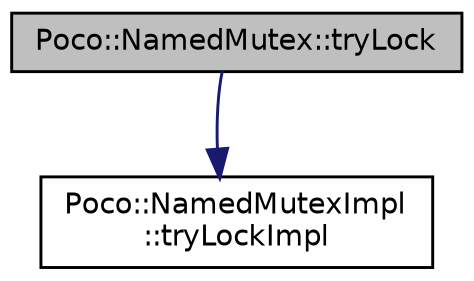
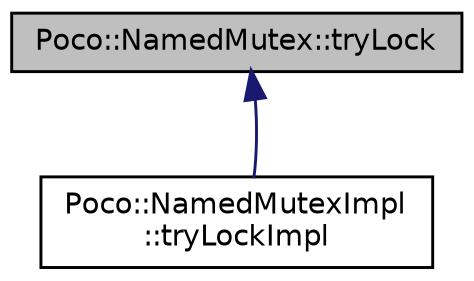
  digraph {
    rankdir=TB
    node [color=black fontname=Helvetica fontsize=10 shape=record style=filled]
    n1 [fillcolor=grey75 fontcolor=black height=0.2 label="Poco::NamedMutex::tryLock" width=0.4]
    n2 [fillcolor=white height=0.2 label="Poco::NamedMutexImpl\l::tryLockImpl" width=0.4]
-   n1 -> n2 [color=midnightblue fontname=Helvetica fontsize=10 labelfontname=Helvetica labelfontsize=10 style=solid]
+   n2 -> n1 [color=midnightblue fontname=Helvetica fontsize=10 labelfontname=Helvetica labelfontsize=10 style=solid]
  }
